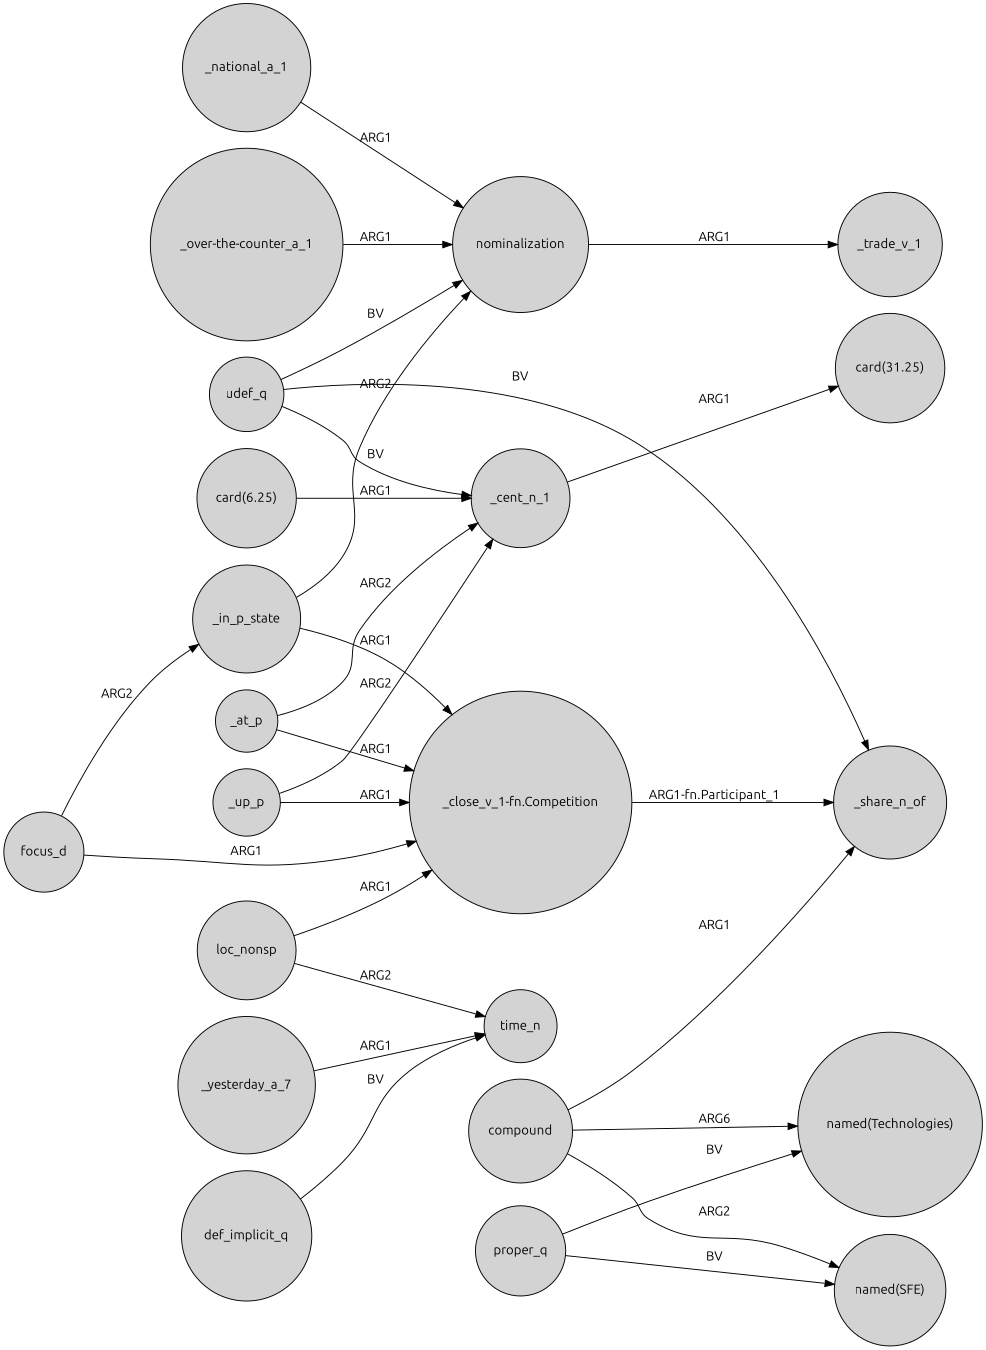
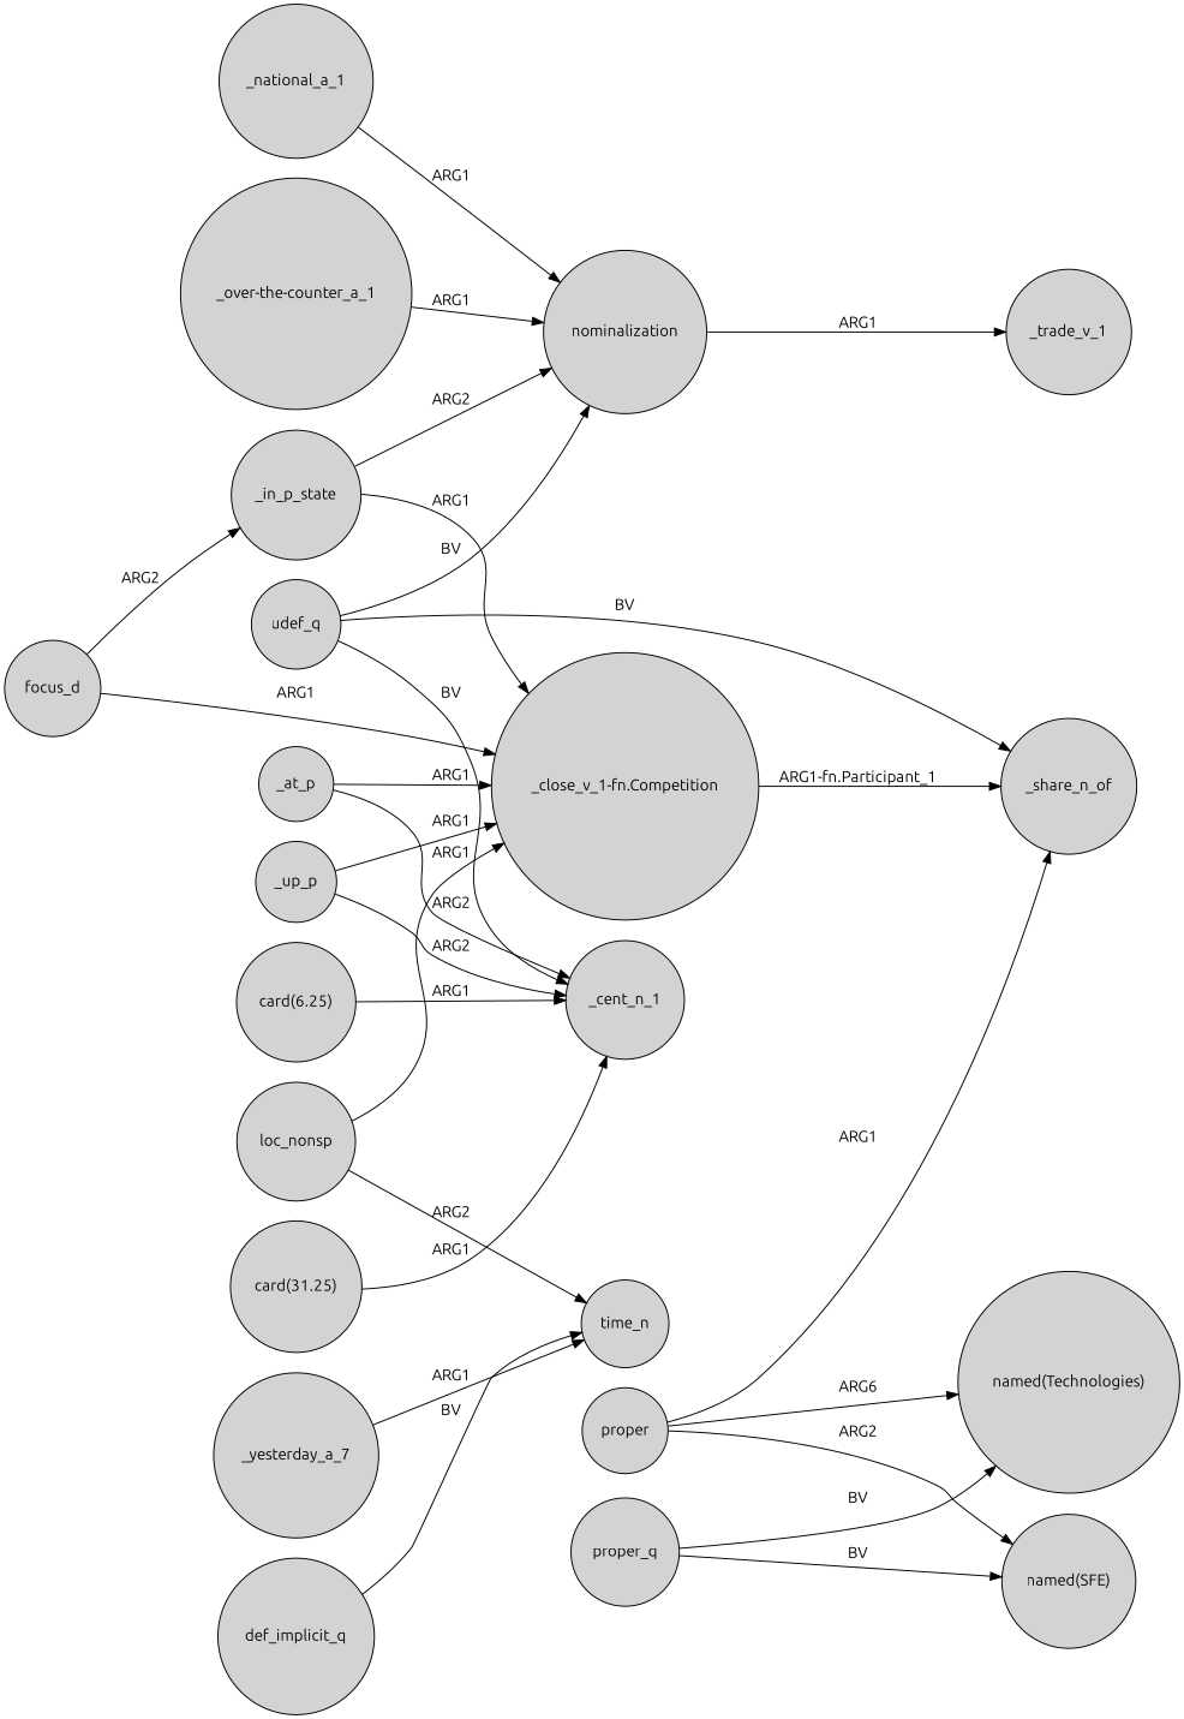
  digraph {
    fontname=Ubuntu
    rankdir=LR
    node [fontname=Ubuntu shape=circle style=filled]
    edge [fontname=Ubuntu]
    _in_p_state
    nominalization
    "_close_v_1-fn.Competition"
    _trade_v_1
    _share_n_of
    proper_q
    "named(Technologies)"
    "named(SFE)"
    focus_d
    loc_nonsp
    time_n
    _at_p
    _cent_n_1
-   compound
+   compound [label=proper]
    "_over-the-counter_a_1"
    _up_p
    udef_q
    n18 [label=_yesterday_a_7]
    "card(31.25)"
    "card(6.25)"
    def_implicit_q
    _national_a_1
    _in_p_state -> nominalization [label=ARG2]
    _in_p_state -> "_close_v_1-fn.Competition" [label=ARG1]
    nominalization -> _trade_v_1 [label=ARG1]
    "_close_v_1-fn.Competition" -> _share_n_of [label="ARG1-fn.Participant_1"]
    proper_q -> "named(Technologies)" [label=BV]
    proper_q -> "named(SFE)" [label=BV]
    focus_d -> _in_p_state [label=ARG2]
    focus_d -> "_close_v_1-fn.Competition" [label=ARG1]
    loc_nonsp -> "_close_v_1-fn.Competition" [label=ARG1]
    loc_nonsp -> time_n [label=ARG2]
    _at_p -> "_close_v_1-fn.Competition" [label=ARG1]
    _at_p -> _cent_n_1 [label=ARG2]
    compound -> _share_n_of [label=ARG1]
    compound -> "named(Technologies)" [label=ARG6]
    compound -> "named(SFE)" [label=ARG2]
    "_over-the-counter_a_1" -> nominalization [label=ARG1]
    _up_p -> "_close_v_1-fn.Competition" [label=ARG1]
    _up_p -> _cent_n_1 [label=ARG2]
    udef_q -> nominalization [label=BV]
    udef_q -> _share_n_of [label=BV]
    udef_q -> _cent_n_1 [label=BV]
    n18 -> time_n [label=ARG1]
-   _cent_n_1 -> "card(31.25)" [label=ARG1]
+   "card(31.25)" -> _cent_n_1 [label=ARG1]
    "card(6.25)" -> _cent_n_1 [label=ARG1]
    def_implicit_q -> time_n [label=BV]
    _national_a_1 -> nominalization [label=ARG1]
  }
